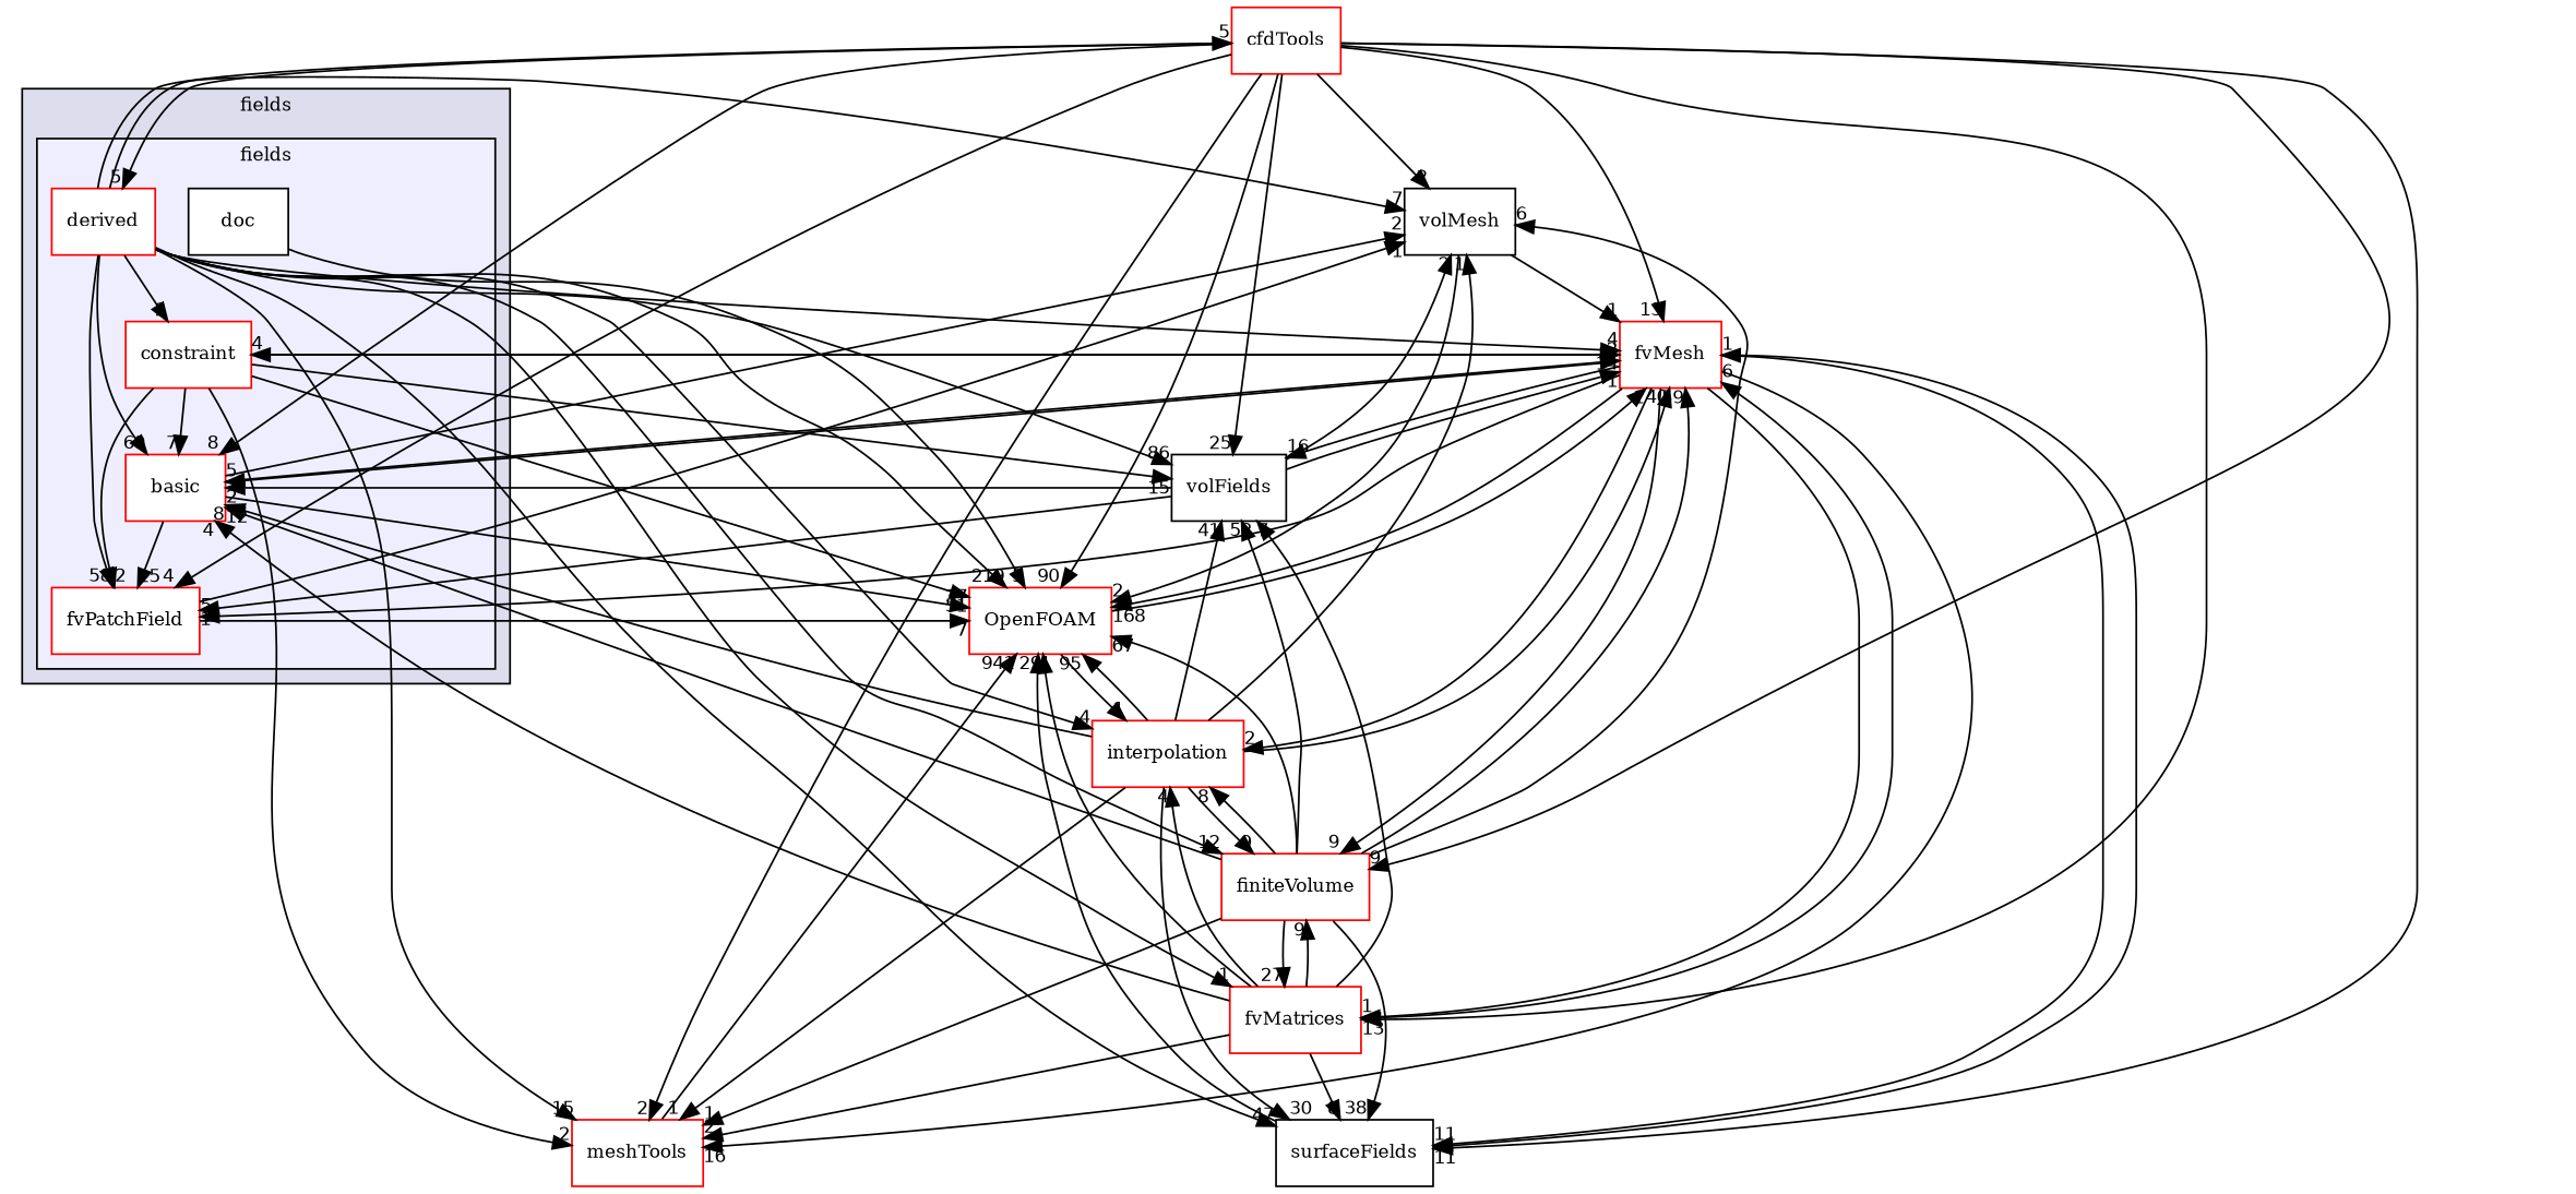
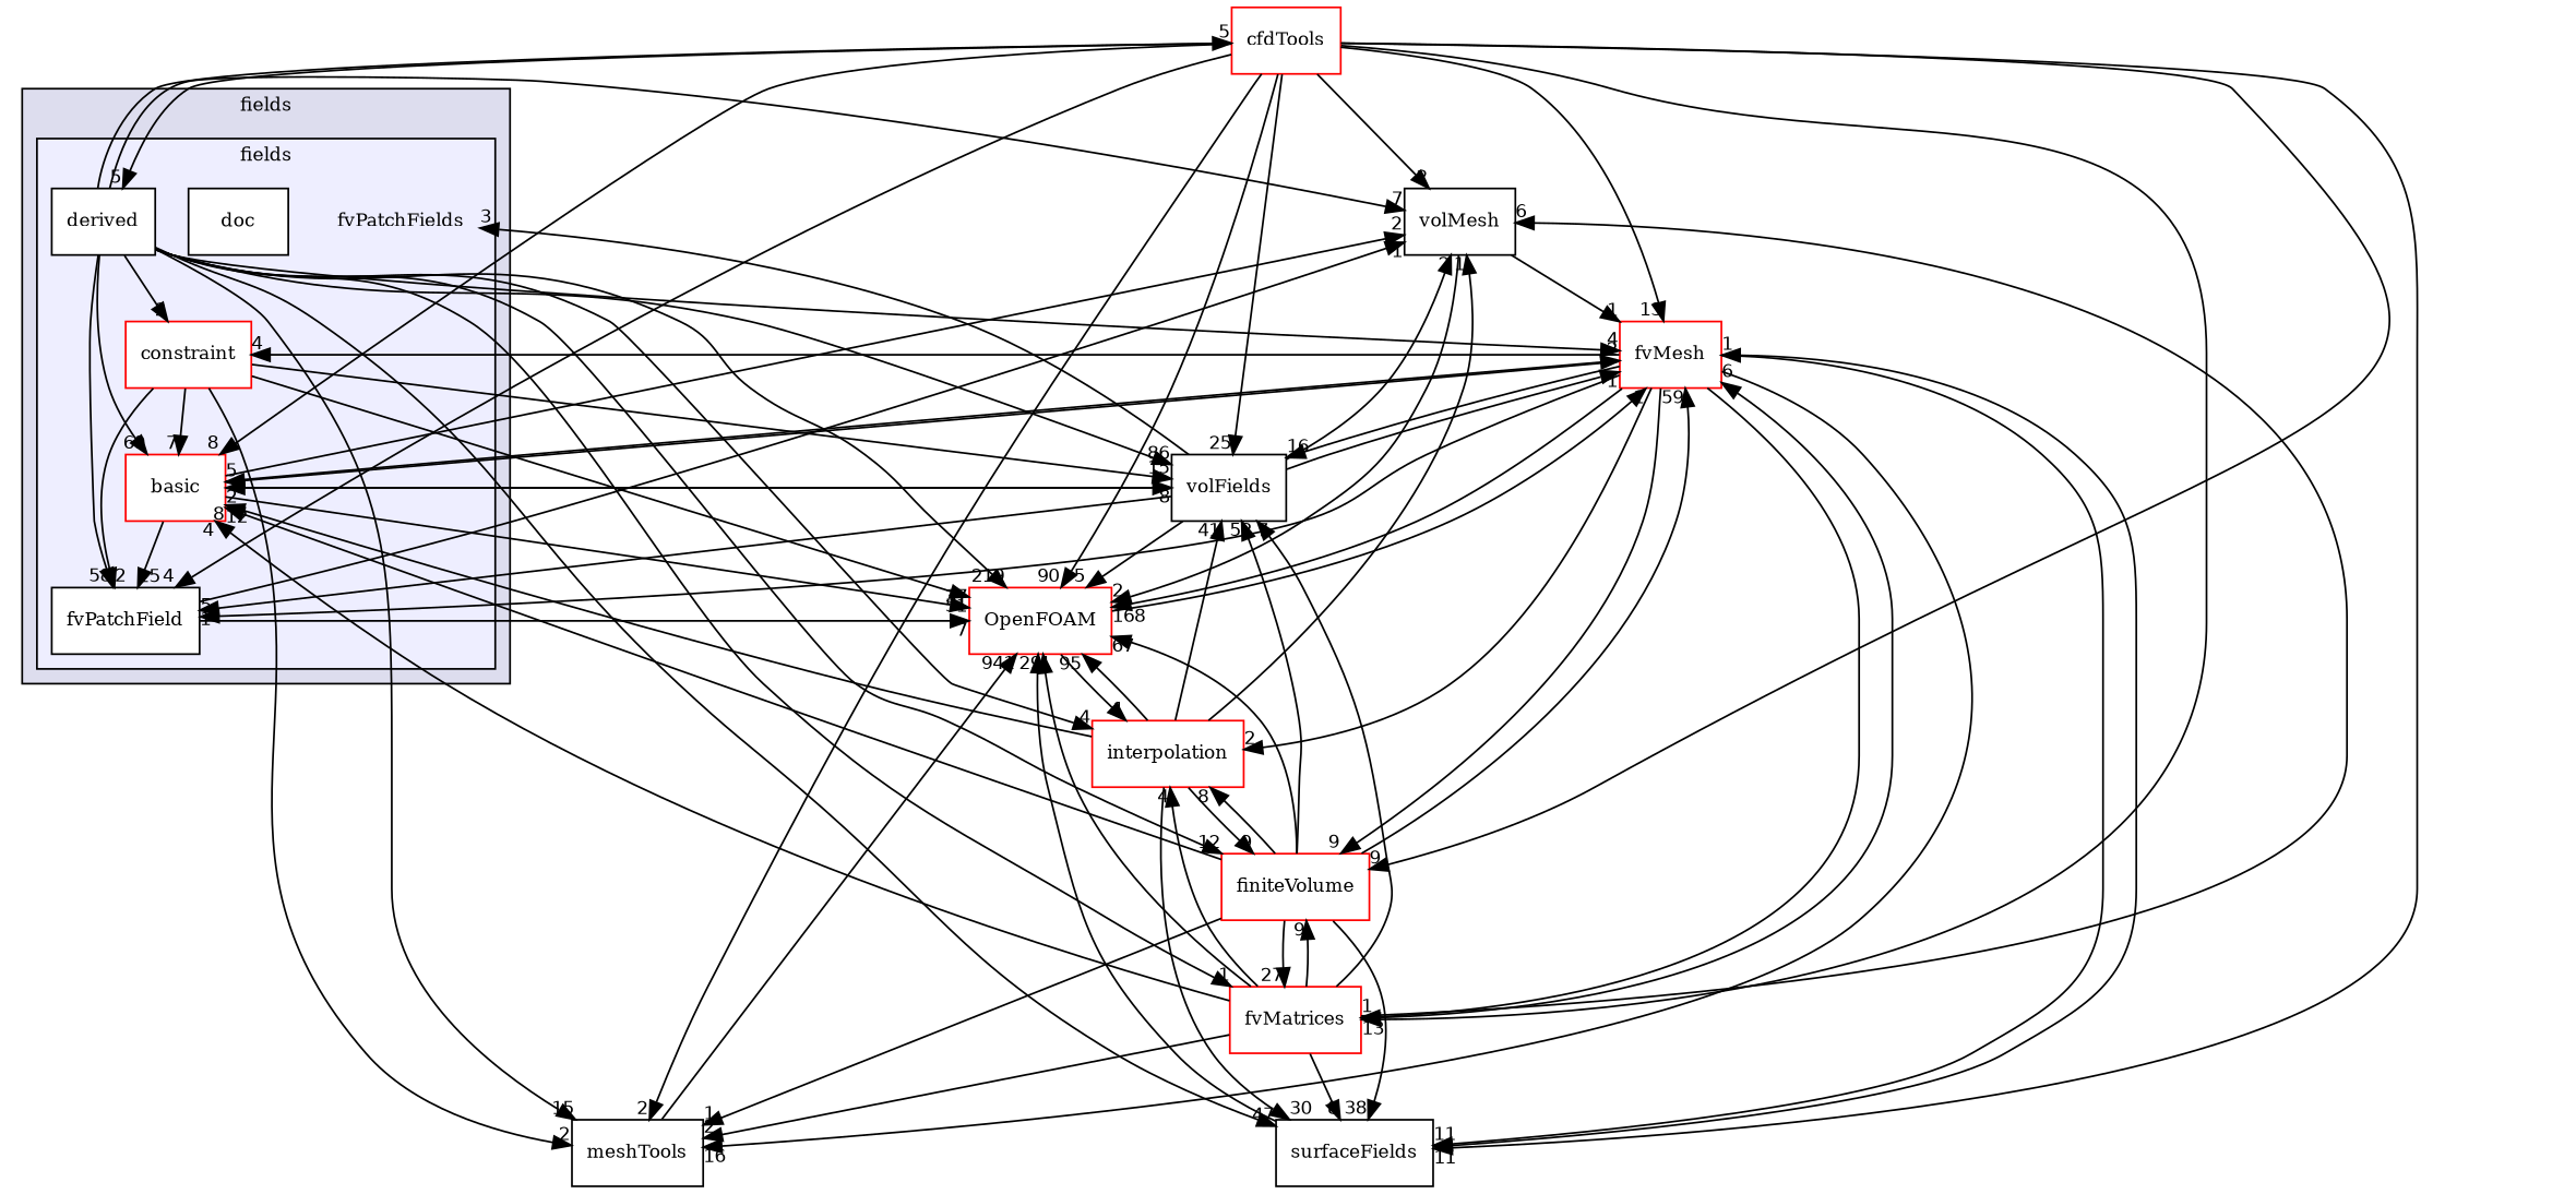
  digraph {
    compound=true
    fontname="DejaVu Serif"
    node [fontname="DejaVu Serif" fontsize=10 shape=box color=red]
    edge [fontname="DejaVu Serif" headlabel=2 labeldistance=1.5 labelfontname=Helvetica labelfontsize=10]
+   n1 [label=fvPatchFields shape=plaintext color=""]
    n2 [fillcolor=white label=basic style=filled]
    n3 [fillcolor=white label=constraint style=filled]
-   n4 [fillcolor=white label=derived style=filled]
+   n4 [color=black fillcolor=white label=derived style=filled]
    n5 [color=black fillcolor=white label=doc style=filled]
-   n6 [fillcolor=white label=fvPatchField style=filled]
+   n6 [color=black fillcolor=white label=fvPatchField style=filled]
    n7 [label=volMesh color=""]
    n8 [label=fvMesh]
    n9 [label=volFields color=""]
    n10 [label=OpenFOAM]
-   n11 [label=meshTools]
+   n11 [color=black label=meshTools]
    n12 [label=finiteVolume]
    n13 [label=cfdTools]
    n14 [label=interpolation]
    n15 [label=fvMatrices]
    n16 [label=surfaceFields color=""]
    subgraph cluster_1 {
      bgcolor="#ddddee"
      fontsize=10
      label=fields
      pencolor=black
      subgraph cluster_2 {
        bgcolor="#eeeeff"
        fontsize=10
        label=fields
        pencolor=black
+       n1
        n2
        n3
        n4
        n5
        n6
      }
    }
    n2 -> n6 [headlabel=15]
    n2 -> n7
    n2 -> n8
+   n2 -> n9 [headlabel=8]
    n2 -> n10 [headlabel=37]
    n3 -> n2 [headlabel=7]
    n3 -> n6
-   n3 -> n8 [headlabel=14]
    n3 -> n9 [headlabel=15]
    n3 -> n10 [headlabel=51]
    n3 -> n11
    n4 -> n2 [headlabel=69]
    n4 -> n3
    n4 -> n6 [headlabel=58]
    n4 -> n7 [headlabel=7]
    n4 -> n8 [headlabel=4]
    n4 -> n9 [headlabel=86]
    n4 -> n10 [headlabel=219]
    n4 -> n11 [headlabel=15]
    n4 -> n12 [headlabel=12]
    n4 -> n13 [headlabel=5]
    n4 -> n14 [headlabel=4]
    n4 -> n15 [headlabel=1]
    n4 -> n16 [headlabel=47]
    n6 -> n7 [headlabel=1]
    n6 -> n10 [headlabel=7]
    n7 -> n8 [headlabel=1]
    n7 -> n10
    n8 -> n2 [headlabel=5]
    n8 -> n3 [headlabel=4]
    n8 -> n6 [headlabel=5]
    n8 -> n9 [headlabel=16]
    n8 -> n10 [headlabel=168]
    n8 -> n11 [headlabel=16]
    n8 -> n12 [headlabel=9]
    n8 -> n14
    n8 -> n15 [headlabel=1]
    n8 -> n16 [headlabel=11]
+   n9 -> n1 [headlabel=3]
    n9 -> n2
    n9 -> n6 [headlabel=1]
    n9 -> n7
    n9 -> n8 [headlabel=1]
-   n5 -> n10 [headlabel=5]
+   n9 -> n10 [headlabel=5]
    n10 -> n8 [headlabel=1]
    n10 -> n14 [headlabel=1]
    n11 -> n10 [headlabel=941]
    n12 -> n2 [headlabel=12]
-   n12 -> n7 [headlabel=6]
+   n15 -> n7 [headlabel=6]
    n12 -> n8 [headlabel=59]
    n12 -> n9 [headlabel=52]
    n12 -> n10 [headlabel=67]
    n12 -> n11 [headlabel=1]
    n12 -> n14 [headlabel=8]
    n12 -> n15 [headlabel=27]
    n12 -> n16 [headlabel=38]
    n13 -> n2 [headlabel=8]
    n13 -> n4 [headlabel=5]
    n13 -> n6 [headlabel=4]
    n13 -> n7
    n13 -> n8 [headlabel=13]
    n13 -> n9 [headlabel=25]
    n13 -> n10 [headlabel=90]
    n13 -> n11
    n13 -> n12 [headlabel=9]
    n13 -> n15 [headlabel=13]
    n13 -> n16 [headlabel=11]
    n14 -> n2 [headlabel=8]
    n14 -> n7 [headlabel=1]
-   n14 -> n8 [headlabel=40]
    n14 -> n9 [headlabel=41]
    n14 -> n10 [headlabel=95]
-   n14 -> n11 [headlabel=1]
    n14 -> n12 [headlabel=9]
    n14 -> n16 [headlabel=30]
    n15 -> n2 [headlabel=4]
    n15 -> n8 [headlabel=6]
    n15 -> n9 [headlabel=7]
    n15 -> n10 [headlabel=29]
    n15 -> n11
    n15 -> n12 [headlabel=9]
    n15 -> n14 [headlabel=4]
    n15 -> n16 [headlabel=8]
    n16 -> n8 [headlabel=1]
    n16 -> n10 [headlabel=4]
  }
